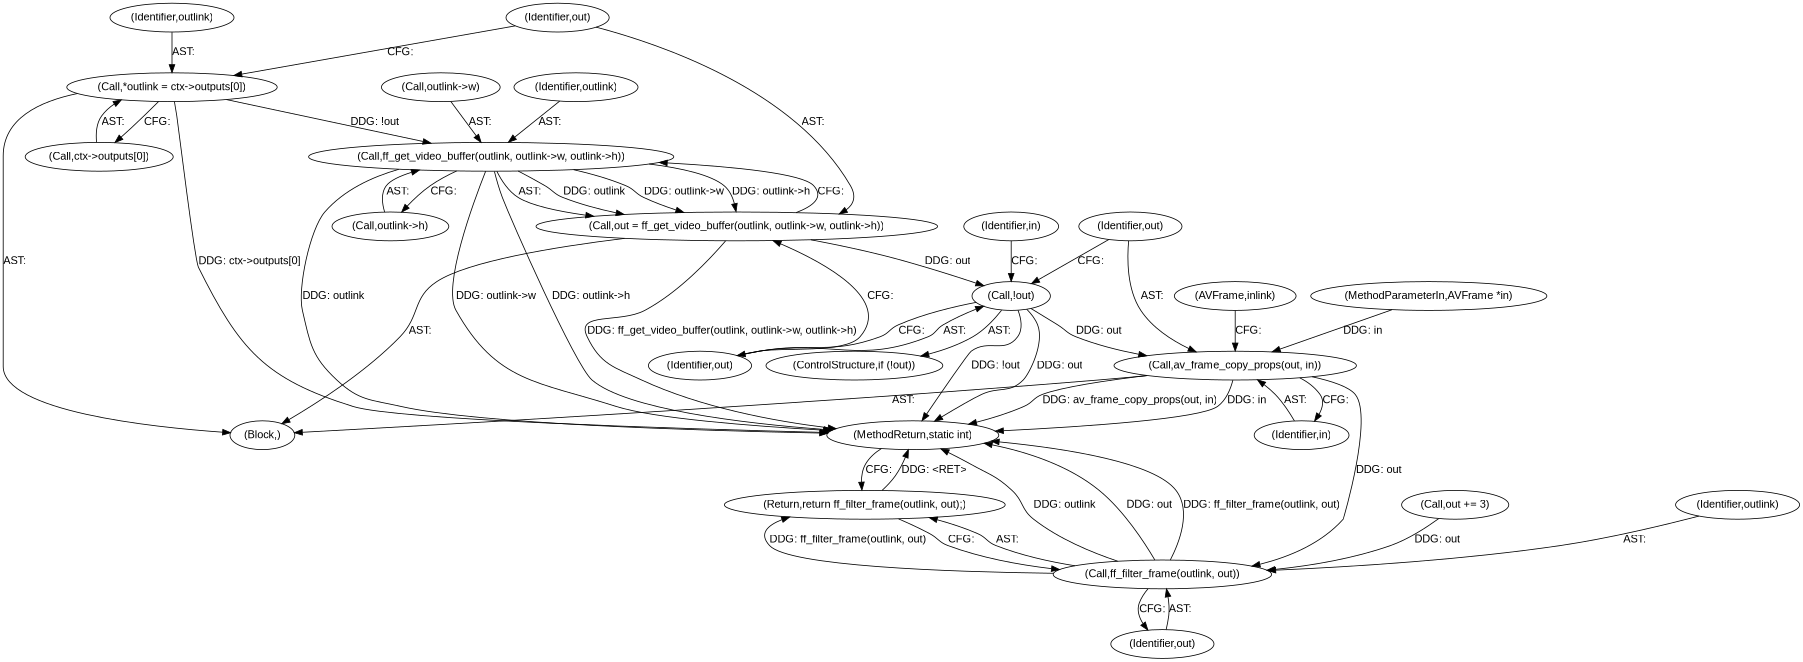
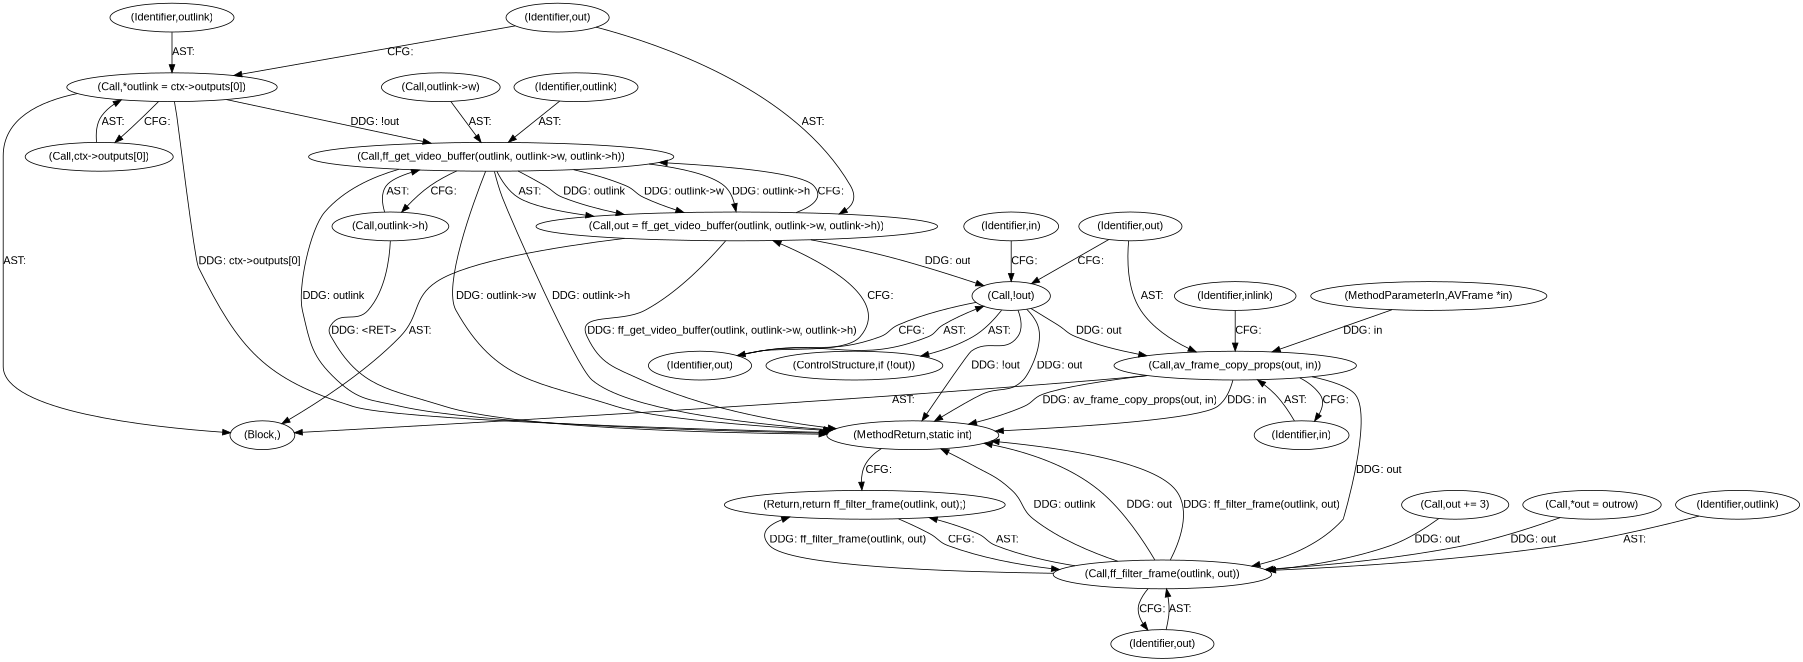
  digraph {
    fontname="Liberation Sans"
    node [fontname="Liberation Sans"]
    edge [fontname="Liberation Sans"]
    n1 [label="(Call,*outlink = ctx->outputs[0])"]
    n2 [label="(Call,ff_get_video_buffer(outlink, outlink->w, outlink->h))"]
    n3 [label="(Block,)"]
    n4 [label="(MethodReturn,static int)"]
    n5 [label="(Call,ctx->outputs[0])"]
    n6 [label="(Call,out = ff_get_video_buffer(outlink, outlink->w, outlink->h))"]
    n7 [label="(Call,outlink->h)"]
    n8 [label="(Return,return ff_filter_frame(outlink, out);)"]
    n9 [label="(Call,!out)"]
    n10 [label="(Call,ff_filter_frame(outlink, out))"]
    n11 [label="(Identifier,out)"]
    n12 [label="(Call,av_frame_copy_props(out, in))"]
    n13 [label="(ControlStructure,if (!out))"]
    n14 [label="(Identifier,out)"]
    n15 [label="(Identifier,in)"]
-   n16 [label="(AVFrame,inlink)"]
+   n16 [label="(Identifier,inlink)"]
    n17 [label="(Identifier,outlink)"]
    n18 [label="(Identifier,outlink)"]
    n19 [label="(MethodParameterIn,AVFrame *in)"]
    n20 [label="(Call,out += 3)"]
    n21 [label="(Identifier,in)"]
    n22 [label="(Call,outlink->w)"]
+   n23 [label="(Call,*out = outrow)"]
    n24 [label="(Identifier,out)"]
    n25 [label="(Identifier,out)"]
    n26 [label="(Identifier,outlink)"]
    n1 -> n2 [label="DDG: !out"]
    n1 -> n3 [label="AST: "]
    n1 -> n4 [label="DDG: ctx->outputs[0]"]
    n1 -> n5 [label="CFG: "]
    n2 -> n4 [label="DDG: outlink->h"]
    n2 -> n4 [label="DDG: outlink"]
    n2 -> n4 [label="DDG: outlink->w"]
    n2 -> n6 [label="AST: "]
    n2 -> n6 [label="DDG: outlink"]
    n2 -> n6 [label="DDG: outlink->w"]
    n2 -> n6 [label="DDG: outlink->h"]
    n2 -> n7 [label="CFG: "]
    n4 -> n8 [label="CFG: "]
    n5 -> n1 [label="AST: "]
    n6 -> n2 [label="CFG: "]
    n6 -> n3 [label="AST: "]
    n6 -> n4 [label="DDG: ff_get_video_buffer(outlink, outlink->w, outlink->h)"]
    n6 -> n9 [label="DDG: out"]
    n7 -> n2 [label="AST: "]
-   n8 -> n4 [label="DDG: <RET>"]
+   n7 -> n4 [label="DDG: <RET>"]
    n8 -> n10 [label="CFG: "]
    n9 -> n4 [label="DDG: out"]
    n9 -> n4 [label="DDG: !out"]
    n9 -> n12 [label="DDG: out"]
    n9 -> n13 [label="AST: "]
    n9 -> n14 [label="CFG: "]
    n10 -> n4 [label="DDG: out"]
    n10 -> n4 [label="DDG: ff_filter_frame(outlink, out)"]
    n10 -> n4 [label="DDG: outlink"]
    n10 -> n8 [label="AST: "]
    n10 -> n8 [label="DDG: ff_filter_frame(outlink, out)"]
    n10 -> n11 [label="CFG: "]
    n11 -> n10 [label="AST: "]
    n12 -> n3 [label="AST: "]
    n12 -> n4 [label="DDG: av_frame_copy_props(out, in)"]
    n12 -> n4 [label="DDG: in"]
    n12 -> n10 [label="DDG: out"]
    n12 -> n15 [label="CFG: "]
    n14 -> n6 [label="CFG: "]
    n14 -> n9 [label="AST: "]
    n15 -> n12 [label="AST: "]
    n16 -> n12 [label="CFG: "]
    n17 -> n1 [label="AST: "]
    n18 -> n2 [label="AST: "]
    n19 -> n12 [label="DDG: in"]
    n20 -> n10 [label="DDG: out"]
    n21 -> n9 [label="CFG: "]
    n22 -> n2 [label="AST: "]
+   n23 -> n10 [label="DDG: out"]
    n24 -> n1 [label="CFG: "]
    n24 -> n6 [label="AST: "]
    n25 -> n9 [label="CFG: "]
    n25 -> n12 [label="AST: "]
    n26 -> n10 [label="AST: "]
  }
